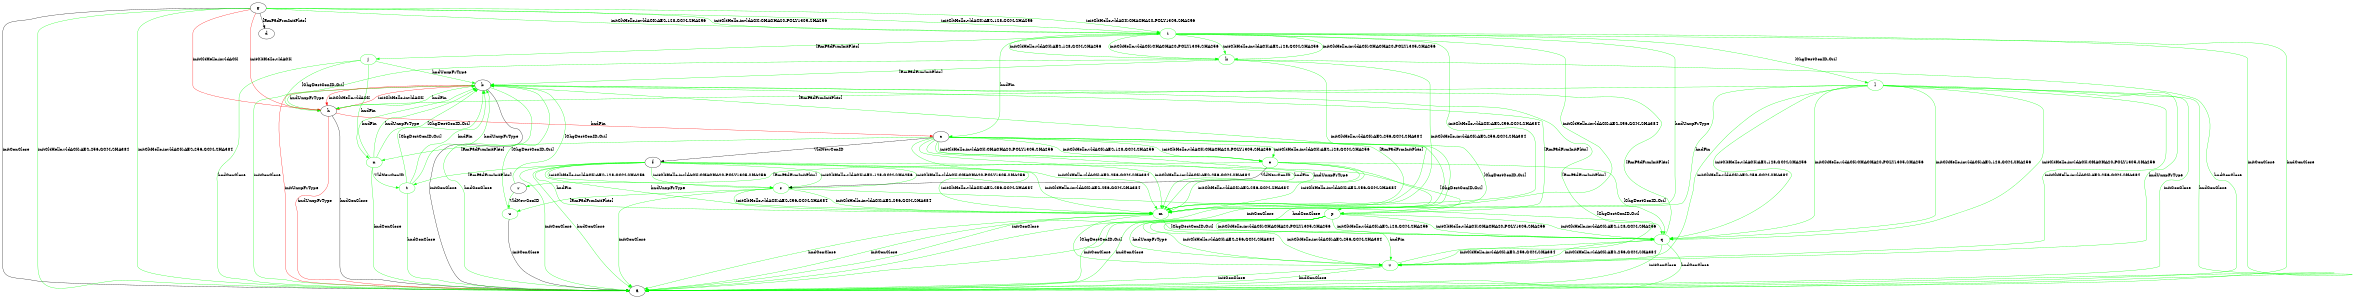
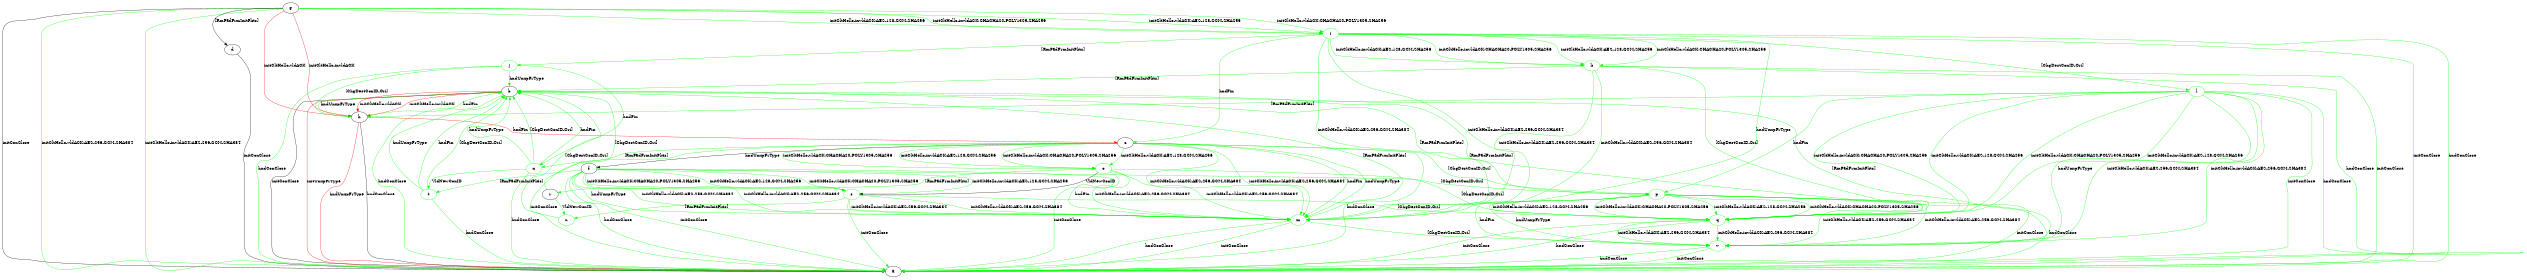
  digraph {
    node [color=green]
    edge [color=green]
    b [color=""]
    a [color=""]
    h [color=""]
    c [color=""]
    f [color=""]
    m
    n
    o
    p
    s
    t
    v
    q
    r [color=black]
    u
    d [color=""]
    g [color=""]
    i
    j
    k
    l
    b -> a [label="initConClose " color=""]
    b -> a [label="hndConClose "]
    b -> a [color=red label="initUnxpFrType "]
    b -> h [color=red label="initCltHello-vldACK "]
    b -> h [color=red label="initCltHello-invldACK "]
    h -> b [label="hndFin "]
    h -> b [label="hndUnxpFrType "]
    h -> a [label="hndConClose " color=""]
    h -> a [color=red label="hndUnxpFrType "]
    h -> c [color=red label="hndFin "]
    c -> a [label="initConClose "]
    c -> a [label="hndConClose "]
-   c -> f [label="VldNewConID " color=""]
+   c -> f [label="hndUnxpFrType " color=""]
    c -> m [label="initCltHello-vldACK:AES-256-GCM-SHA384 "]
    c -> m [label="initCltHello-invldACK:AES-256-GCM-SHA384 "]
    c -> m [label="hndFin "]
    c -> m [label="hndUnxpFrType "]
    c -> n [label="[RmPadFrmInitPkts] "]
    c -> o [label="initCltHello-vldACK:AES-128-GCM-SHA256 "]
    c -> o [label="initCltHello-vldACK:CHACHA20-POLY1305-SHA256 "]
    c -> o [label="initCltHello-invldACK:AES-128-GCM-SHA256 "]
    c -> o [label="initCltHello-invldACK:CHACHA20-POLY1305-SHA256 "]
    c -> p [label="[ChgDestConID-Ori] "]
    f -> a [label="initConClose "]
    f -> a [label="hndConClose "]
    f -> m [label="initCltHello-vldACK:AES-256-GCM-SHA384 "]
    f -> m [label="initCltHello-invldACK:AES-256-GCM-SHA384 "]
    f -> m [label="hndFin "]
    f -> m [label="hndUnxpFrType "]
    f -> p [label="[ChgDestConID-Ori] "]
    f -> s [label="initCltHello-vldACK:AES-128-GCM-SHA256 "]
    f -> s [label="initCltHello-vldACK:CHACHA20-POLY1305-SHA256 "]
    f -> s [label="initCltHello-invldACK:AES-128-GCM-SHA256 "]
    f -> s [label="initCltHello-invldACK:CHACHA20-POLY1305-SHA256 "]
    f -> t [label="[RmPadFrmInitPkts] "]
    m -> b [label="[RmPadFrmInitPkts] "]
    m -> a [label="initConClose "]
    m -> a [label="hndConClose "]
    m -> v [label="[ChgDestConID-Ori] "]
    n -> b [label="hndFin "]
    n -> b [label="hndUnxpFrType "]
    n -> b [label="[ChgDestConID-Ori] "]
    n -> a [label="hndConClose "]
    n -> t [label="VldNewConID "]
    o -> a [label="initConClose "]
    o -> m [label="initCltHello-vldACK:AES-256-GCM-SHA384 "]
    o -> m [label="initCltHello-invldACK:AES-256-GCM-SHA384 "]
    o -> s [color=black label="VldNewConID "]
    o -> q [label="[ChgDestConID-Ori] "]
    o -> r [label="[RmPadFrmInitPkts] "]
    p -> b [label="[RmPadFrmInitPkts] "]
    p -> a [label="initConClose "]
    p -> a [label="hndConClose "]
    p -> v [label="initCltHello-vldACK:AES-256-GCM-SHA384 "]
    p -> v [label="initCltHello-invldACK:AES-256-GCM-SHA384 "]
    p -> v [label="hndFin "]
    p -> v [label="hndUnxpFrType "]
    p -> q [label="initCltHello-vldACK:AES-128-GCM-SHA256 "]
    p -> q [label="initCltHello-vldACK:CHACHA20-POLY1305-SHA256 "]
    p -> q [label="initCltHello-invldACK:AES-128-GCM-SHA256 "]
    p -> q [label="initCltHello-invldACK:CHACHA20-POLY1305-SHA256 "]
    s -> a [label="initConClose "]
    s -> m [label="initCltHello-vldACK:AES-256-GCM-SHA384 "]
    s -> m [label="initCltHello-invldACK:AES-256-GCM-SHA384 "]
    s -> q [label="[ChgDestConID-Ori] "]
    s -> u [label="[RmPadFrmInitPkts] "]
    t -> b [label="hndFin "]
    t -> b [label="hndUnxpFrType "]
    t -> b [label="[ChgDestConID-Ori] "]
    t -> a [label="hndConClose "]
    v -> b [label="[RmPadFrmInitPkts] "]
    v -> a [label="initConClose "]
    v -> a [label="hndConClose "]
    q -> b [label="[RmPadFrmInitPkts] "]
    q -> a [label="initConClose "]
    q -> a [label="hndConClose "]
    q -> v [label="initCltHello-vldACK:AES-256-GCM-SHA384 "]
    q -> v [label="initCltHello-invldACK:AES-256-GCM-SHA384 "]
    r -> b [label="[ChgDestConID-Ori] "]
    r -> u [label="VldNewConID "]
    u -> b [label="[ChgDestConID-Ori] "]
-   u -> a [label="initConClose " color=""]
+   d -> a [label="initConClose " color=""]
    g -> a [label="initConClose " color=""]
    g -> a [label="initCltHello-vldACK:AES-256-GCM-SHA384 "]
    g -> a [label="initCltHello-invldACK:AES-256-GCM-SHA384 "]
    g -> h [color=red label="initCltHello-vldACK "]
    g -> h [color=red label="initCltHello-invldACK "]
    g -> d [label="[RmPadFrmInitPkts] " color=""]
    g -> i [label="initCltHello-vldACK:AES-128-GCM-SHA256 "]
    g -> i [label="initCltHello-vldACK:CHACHA20-POLY1305-SHA256 "]
    g -> i [label="initCltHello-invldACK:AES-128-GCM-SHA256 "]
    g -> i [label="initCltHello-invldACK:CHACHA20-POLY1305-SHA256 "]
    i -> a [label="initConClose "]
    i -> a [label="hndConClose "]
    i -> c [label="hndFin "]
    i -> m [label="initCltHello-vldACK:AES-256-GCM-SHA384 "]
    i -> m [label="initCltHello-invldACK:AES-256-GCM-SHA384 "]
    i -> m [label="hndUnxpFrType "]
    i -> j [label="[RmPadFrmInitPkts] "]
    i -> k [label="initCltHello-vldACK:AES-128-GCM-SHA256 "]
    i -> k [label="initCltHello-vldACK:CHACHA20-POLY1305-SHA256 "]
    i -> k [label="initCltHello-invldACK:AES-128-GCM-SHA256 "]
    i -> k [label="initCltHello-invldACK:CHACHA20-POLY1305-SHA256 "]
    i -> l [label="[ChgDestConID-Ori] "]
    j -> b [label="hndUnxpFrType "]
    j -> a [label="hndConClose "]
    j -> h [label="[ChgDestConID-Ori] "]
    j -> n [label="hndFin "]
    k -> b [label="[RmPadFrmInitPkts] "]
    k -> a [label="initConClose "]
    k -> a [label="hndConClose "]
    k -> m [label="initCltHello-vldACK:AES-256-GCM-SHA384 "]
    k -> m [label="initCltHello-invldACK:AES-256-GCM-SHA384 "]
-   m -> q [label="[ChgDestConID-Ori] "]
+   k -> q [label="[ChgDestConID-Ori] "]
    l -> a [label="initConClose "]
    l -> a [label="hndConClose "]
    l -> h [label="[RmPadFrmInitPkts] "]
    l -> p [label="hndFin "]
    l -> v [label="initCltHello-vldACK:AES-256-GCM-SHA384 "]
    l -> v [label="initCltHello-invldACK:AES-256-GCM-SHA384 "]
    l -> v [label="hndUnxpFrType "]
    l -> q [label="initCltHello-vldACK:AES-128-GCM-SHA256 "]
    l -> q [label="initCltHello-vldACK:CHACHA20-POLY1305-SHA256 "]
    l -> q [label="initCltHello-invldACK:AES-128-GCM-SHA256 "]
    l -> q [label="initCltHello-invldACK:CHACHA20-POLY1305-SHA256 "]
  }
